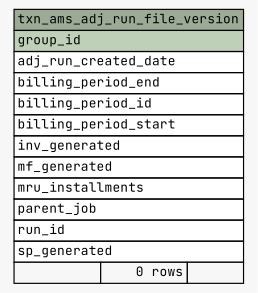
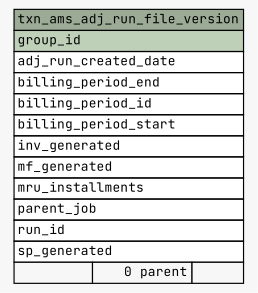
  digraph {
    bgcolor="#f7f7f7"
    fontname="JetBrains Mono"
    fontsize=11
    nodesep=0.18
    rankdir=TB
    ranksep=0.46
-   n1 [fontname="JetBrains Mono" fontsize=11 label=<     <TABLE BORDER="0" CELLBORDER="1" CELLSPACING="0" BGCOLOR="#ffffff">       <TR><TD COLSPAN="3" BGCOLOR="#9bab96" ALIGN="CENTER">txn_ams_adj_run_file_version</TD></TR>       <TR><TD PORT="group_id" COLSPAN="3" BGCOLOR="#bed1b8" ALIGN="LEFT">group_id</TD></TR>       <TR><TD PORT="adj_run_created_date" COLSPAN="3" ALIGN="LEFT">adj_run_created_date</TD></TR>       <TR><TD PORT="billing_period_end" COLSPAN="3" ALIGN="LEFT">billing_period_end</TD></TR>       <TR><TD PORT="billing_period_id" COLSPAN="3" ALIGN="LEFT">billing_period_id</TD></TR>       <TR><TD PORT="billing_period_start" COLSPAN="3" ALIGN="LEFT">billing_period_start</TD></TR>       <TR><TD PORT="inv_generated" COLSPAN="3" ALIGN="LEFT">inv_generated</TD></TR>       <TR><TD PORT="mf_generated" COLSPAN="3" ALIGN="LEFT">mf_generated</TD></TR>       <TR><TD PORT="mru_installments" COLSPAN="3" ALIGN="LEFT">mru_installments</TD></TR>       <TR><TD PORT="parent_job" COLSPAN="3" ALIGN="LEFT">parent_job</TD></TR>       <TR><TD PORT="run_id" COLSPAN="3" ALIGN="LEFT">run_id</TD></TR>       <TR><TD PORT="sp_generated" COLSPAN="3" ALIGN="LEFT">sp_generated</TD></TR>       <TR><TD ALIGN="LEFT" BGCOLOR="#f7f7f7">  </TD><TD ALIGN="RIGHT" BGCOLOR="#f7f7f7">0 rows</TD><TD ALIGN="RIGHT" BGCOLOR="#f7f7f7">  </TD></TR>     </TABLE>> shape=plaintext]
+   n1 [fontname="JetBrains Mono" fontsize=11 label=<     <TABLE BORDER="0" CELLBORDER="1" CELLSPACING="0" BGCOLOR="#ffffff">       <TR><TD COLSPAN="3" BGCOLOR="#9bab96" ALIGN="CENTER">txn_ams_adj_run_file_version</TD></TR>       <TR><TD PORT="group_id" COLSPAN="3" BGCOLOR="#bed1b8" ALIGN="LEFT">group_id</TD></TR>       <TR><TD PORT="adj_run_created_date" COLSPAN="3" ALIGN="LEFT">adj_run_created_date</TD></TR>       <TR><TD PORT="billing_period_end" COLSPAN="3" ALIGN="LEFT">billing_period_end</TD></TR>       <TR><TD PORT="billing_period_id" COLSPAN="3" ALIGN="LEFT">billing_period_id</TD></TR>       <TR><TD PORT="billing_period_start" COLSPAN="3" ALIGN="LEFT">billing_period_start</TD></TR>       <TR><TD PORT="inv_generated" COLSPAN="3" ALIGN="LEFT">inv_generated</TD></TR>       <TR><TD PORT="mf_generated" COLSPAN="3" ALIGN="LEFT">mf_generated</TD></TR>       <TR><TD PORT="mru_installments" COLSPAN="3" ALIGN="LEFT">mru_installments</TD></TR>       <TR><TD PORT="parent_job" COLSPAN="3" ALIGN="LEFT">parent_job</TD></TR>       <TR><TD PORT="run_id" COLSPAN="3" ALIGN="LEFT">run_id</TD></TR>       <TR><TD PORT="sp_generated" COLSPAN="3" ALIGN="LEFT">sp_generated</TD></TR>       <TR><TD ALIGN="LEFT" BGCOLOR="#f7f7f7">  </TD><TD ALIGN="RIGHT" BGCOLOR="#f7f7f7">0 parent</TD><TD ALIGN="RIGHT" BGCOLOR="#f7f7f7">  </TD></TR>     </TABLE>> shape=plaintext]
  }
